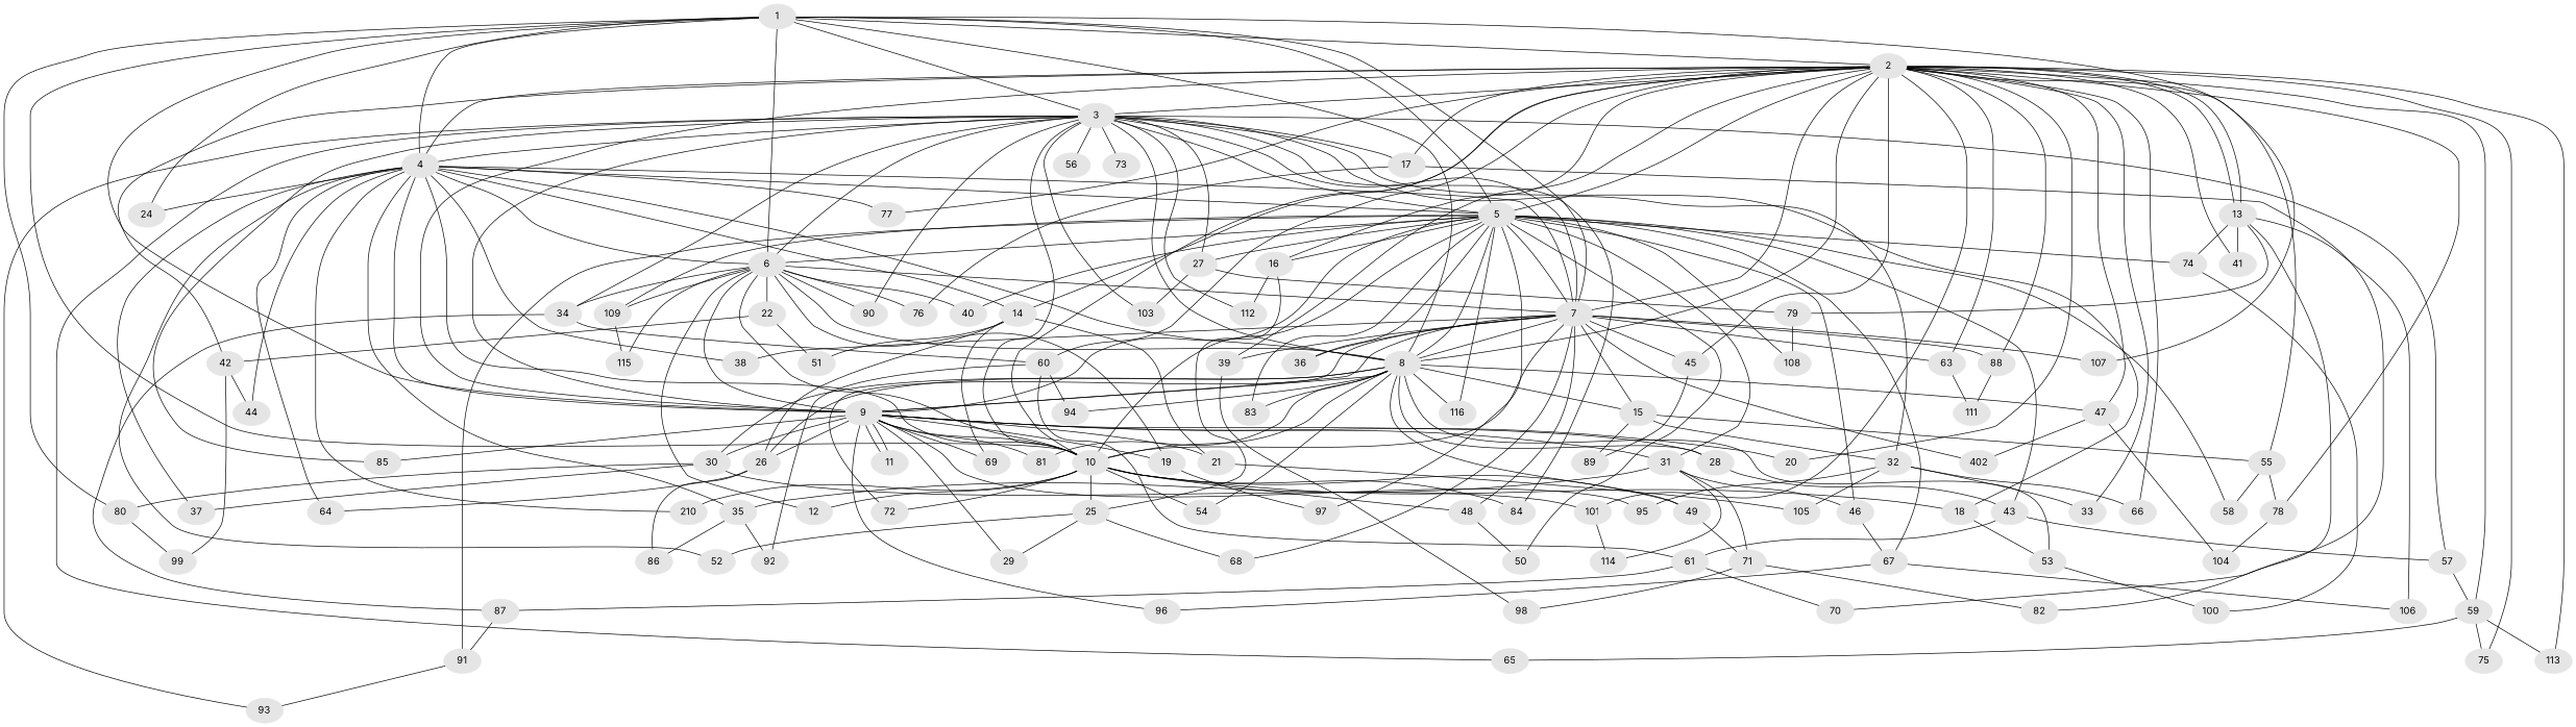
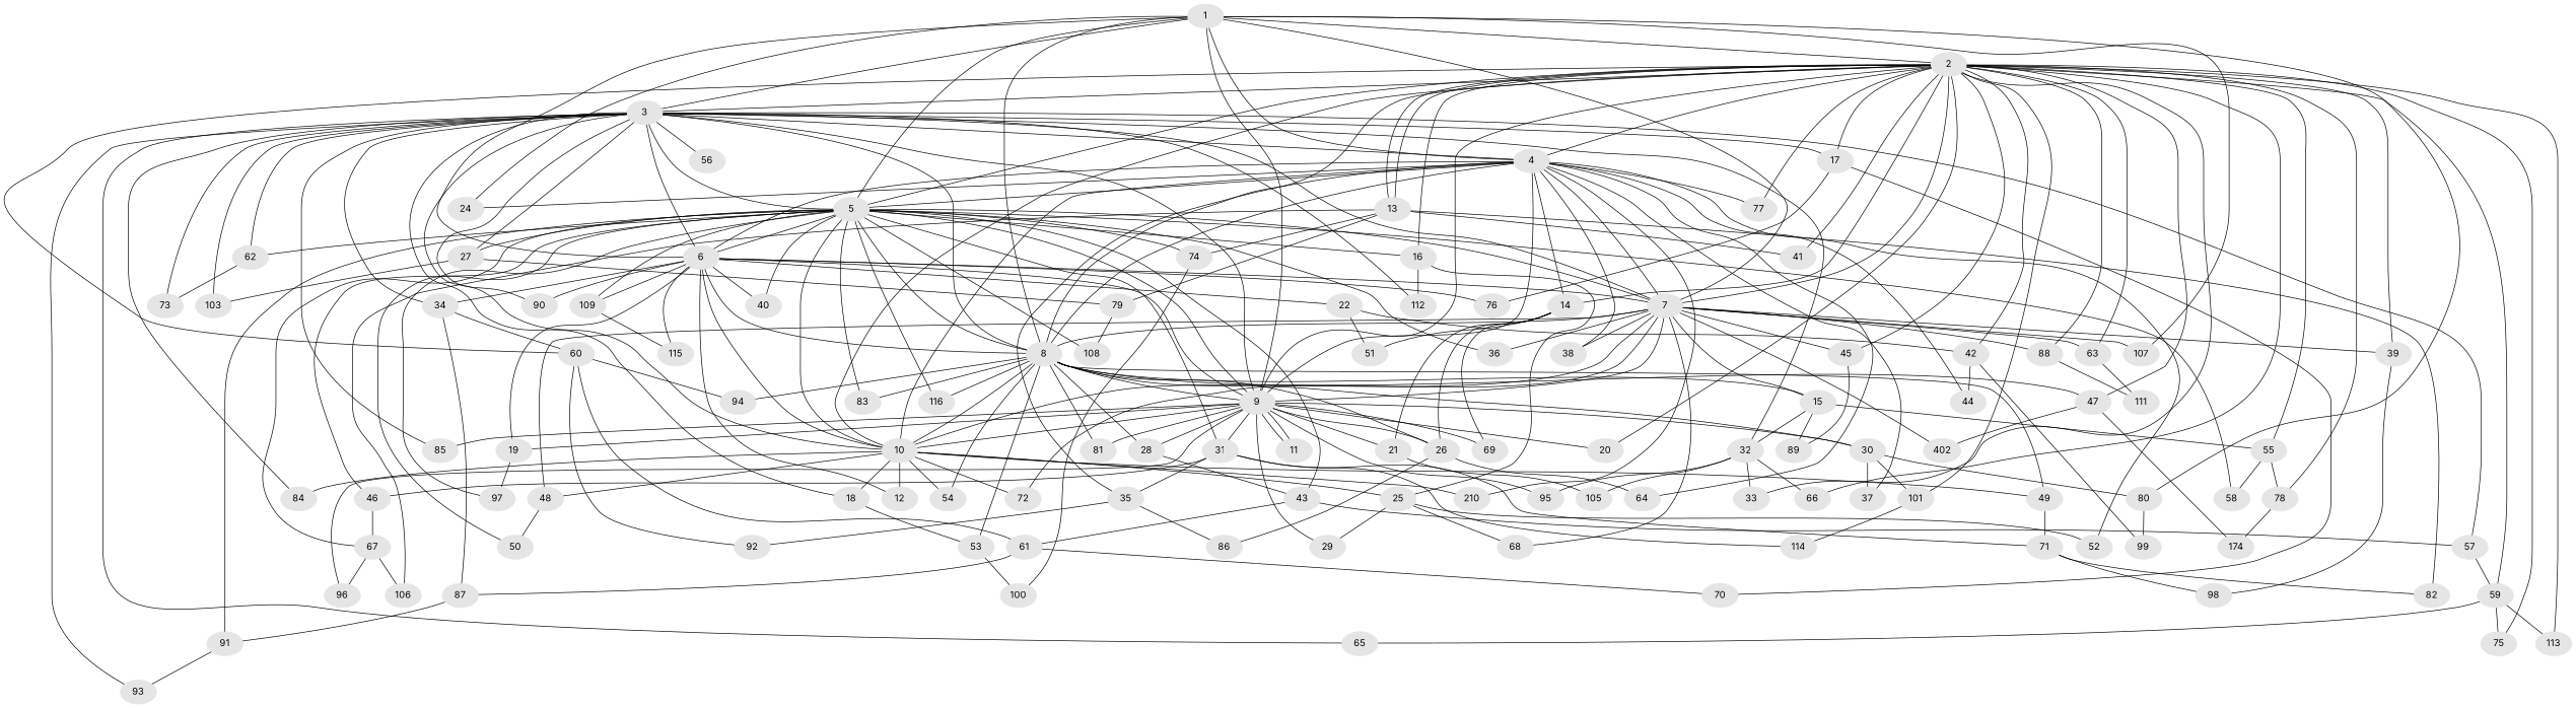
  graph {
    fontname=Inter
    node [color=gray90 fontname=Inter style=filled]
    edge [fontname=Inter]
    1
    2
    3
    4
    5
    6
    7
    8
    9
    10
    24
    80
    107
    13
    14
    16
    17
    20
    33
    39
    41
    42
    45
    47
    55
    59
    60
    63
    66
    75
    77
    78
    88
    101
    113
    18
    27
    32
    34
    56
    57
+   62
    65
    73
    84
    85
    90
    93
    103
    112
    35
    37
    38
    44
    52
    64
    n57 [label=210]
    31
    36
    40
    43
    46
    50
    58
    67
    74
    83
    91
    97
    108
    109
    116
    12
    19
    22
    76
    115
    15
    48
    68
    72
    n82 [label=402]
    26
    28
    30
    49
    53
    54
    81
    94
    11
    21
    29
    69
    95
    96
    25
    99
    79
    82
    106
    51
    70
    98
    89
-   104
+   104 [label=174]
    92
    61
    111
    114
    105
    87
    86
    71
    100
    1 -- 2
    1 -- 3
    1 -- 4
    1 -- 5
    1 -- 6
    1 -- 7
    1 -- 8
    1 -- 9
-   1 -- 10
    1 -- 24
    1 -- 80
    1 -- 107
    2 -- 3
    2 -- 4
    2 -- 5
    2 -- 7
    2 -- 8
    2 -- 9
    2 -- 10
    2 -- 13
    2 -- 13
    2 -- 14
    2 -- 16
    2 -- 17
    2 -- 20
    2 -- 33
    2 -- 39
    2 -- 41
    2 -- 42
    2 -- 45
    2 -- 47
    2 -- 55
    2 -- 59
    2 -- 60
    2 -- 63
    2 -- 66
    2 -- 75
    2 -- 77
    2 -- 78
    2 -- 88
    2 -- 101
    2 -- 113
    3 -- 4
    3 -- 5
    3 -- 6
    3 -- 7
    3 -- 8
    3 -- 9
    3 -- 10
    3 -- 17
    3 -- 18
    3 -- 27
    3 -- 32
    3 -- 34
    3 -- 56
    3 -- 57
+   3 -- 62
    3 -- 65
    3 -- 73
    3 -- 84
    3 -- 85
    3 -- 90
    3 -- 93
    3 -- 103
    3 -- 112
    4 -- 5
    4 -- 6
    4 -- 7
    4 -- 8
    4 -- 9
    4 -- 10
    4 -- 24
    4 -- 14
    4 -- 77
    4 -- 35
    4 -- 37
    4 -- 38
    4 -- 44
    4 -- 52
    4 -- 64
    4 -- n57
    5 -- 6
    5 -- 7
    5 -- 8
    5 -- 9
    5 -- 10
    5 -- 16
    5 -- 27
+   5 -- 62
    5 -- 31
    5 -- 36
    5 -- 40
    5 -- 43
    5 -- 46
    5 -- 50
    5 -- 58
    5 -- 67
    5 -- 74
    5 -- 83
    5 -- 91
    5 -- 97
    5 -- 108
    5 -- 109
    5 -- 116
    6 -- 7
    6 -- 8
    6 -- 9
    6 -- 10
    6 -- 34
    6 -- 90
    6 -- 40
    6 -- 109
    6 -- 12
    6 -- 19
    6 -- 22
    6 -- 76
    6 -- 115
    7 -- 8
    7 -- 9
    7 -- 10
    7 -- 107
    7 -- 39
    7 -- 45
    7 -- 63
    7 -- 88
    7 -- 38
    7 -- 36
    7 -- 15
    7 -- 48
    7 -- 68
    7 -- 72
    7 -- n82
    8 -- 9
    8 -- 10
    8 -- 47
    8 -- 83
    8 -- 116
    8 -- 15
    8 -- 26
    8 -- 28
    8 -- 30
    8 -- 49
    8 -- 53
    8 -- 54
    8 -- 81
    8 -- 94
    9 -- 10
    9 -- 20
    9 -- 85
    9 -- 31
    9 -- 19
    9 -- 26
    9 -- 28
    9 -- 30
    9 -- 81
    9 -- 11
    9 -- 11
    9 -- 21
    9 -- 29
    9 -- 69
    9 -- 95
    9 -- 96
    10 -- 18
    10 -- 84
    10 -- n57
    10 -- 12
    10 -- 48
    10 -- 72
    10 -- 49
    10 -- 54
    10 -- 25
    80 -- 99
    13 -- 41
    13 -- 74
    13 -- 79
    13 -- 82
    13 -- 106
    14 -- 26
    14 -- 21
    14 -- 69
    14 -- 51
    16 -- 112
    16 -- 25
    17 -- 76
    17 -- 70
    39 -- 98
    42 -- 44
    42 -- 99
    45 -- 89
    47 -- n82
    47 -- 104
    55 -- 78
    55 -- 58
    59 -- 75
    59 -- 113
    59 -- 65
    60 -- 94
    60 -- 92
    60 -- 61
    63 -- 111
    78 -- 104
    88 -- 111
    101 -- 114
    18 -- 53
    27 -- 103
    27 -- 79
    32 -- 33
    32 -- 66
    32 -- 95
    32 -- 105
    34 -- 60
    34 -- 87
    57 -- 59
+   62 -- 73
    35 -- 92
    35 -- 86
    31 -- 35
    31 -- 46
    31 -- 114
    31 -- 71
    43 -- 57
    43 -- 61
    46 -- 67
    67 -- 96
    67 -- 106
    74 -- 100
    91 -- 93
    109 -- 115
    19 -- 97
    22 -- 42
    22 -- 51
    15 -- 55
    15 -- 32
    15 -- 89
    48 -- 50
    26 -- 64
    26 -- 86
    28 -- 43
    30 -- 80
    30 -- 101
    30 -- 37
    49 -- 71
    53 -- 100
    21 -- 105
    25 -- 52
    25 -- 68
    25 -- 29
    79 -- 108
    61 -- 70
    61 -- 87
    87 -- 91
    71 -- 82
    71 -- 98
  }
